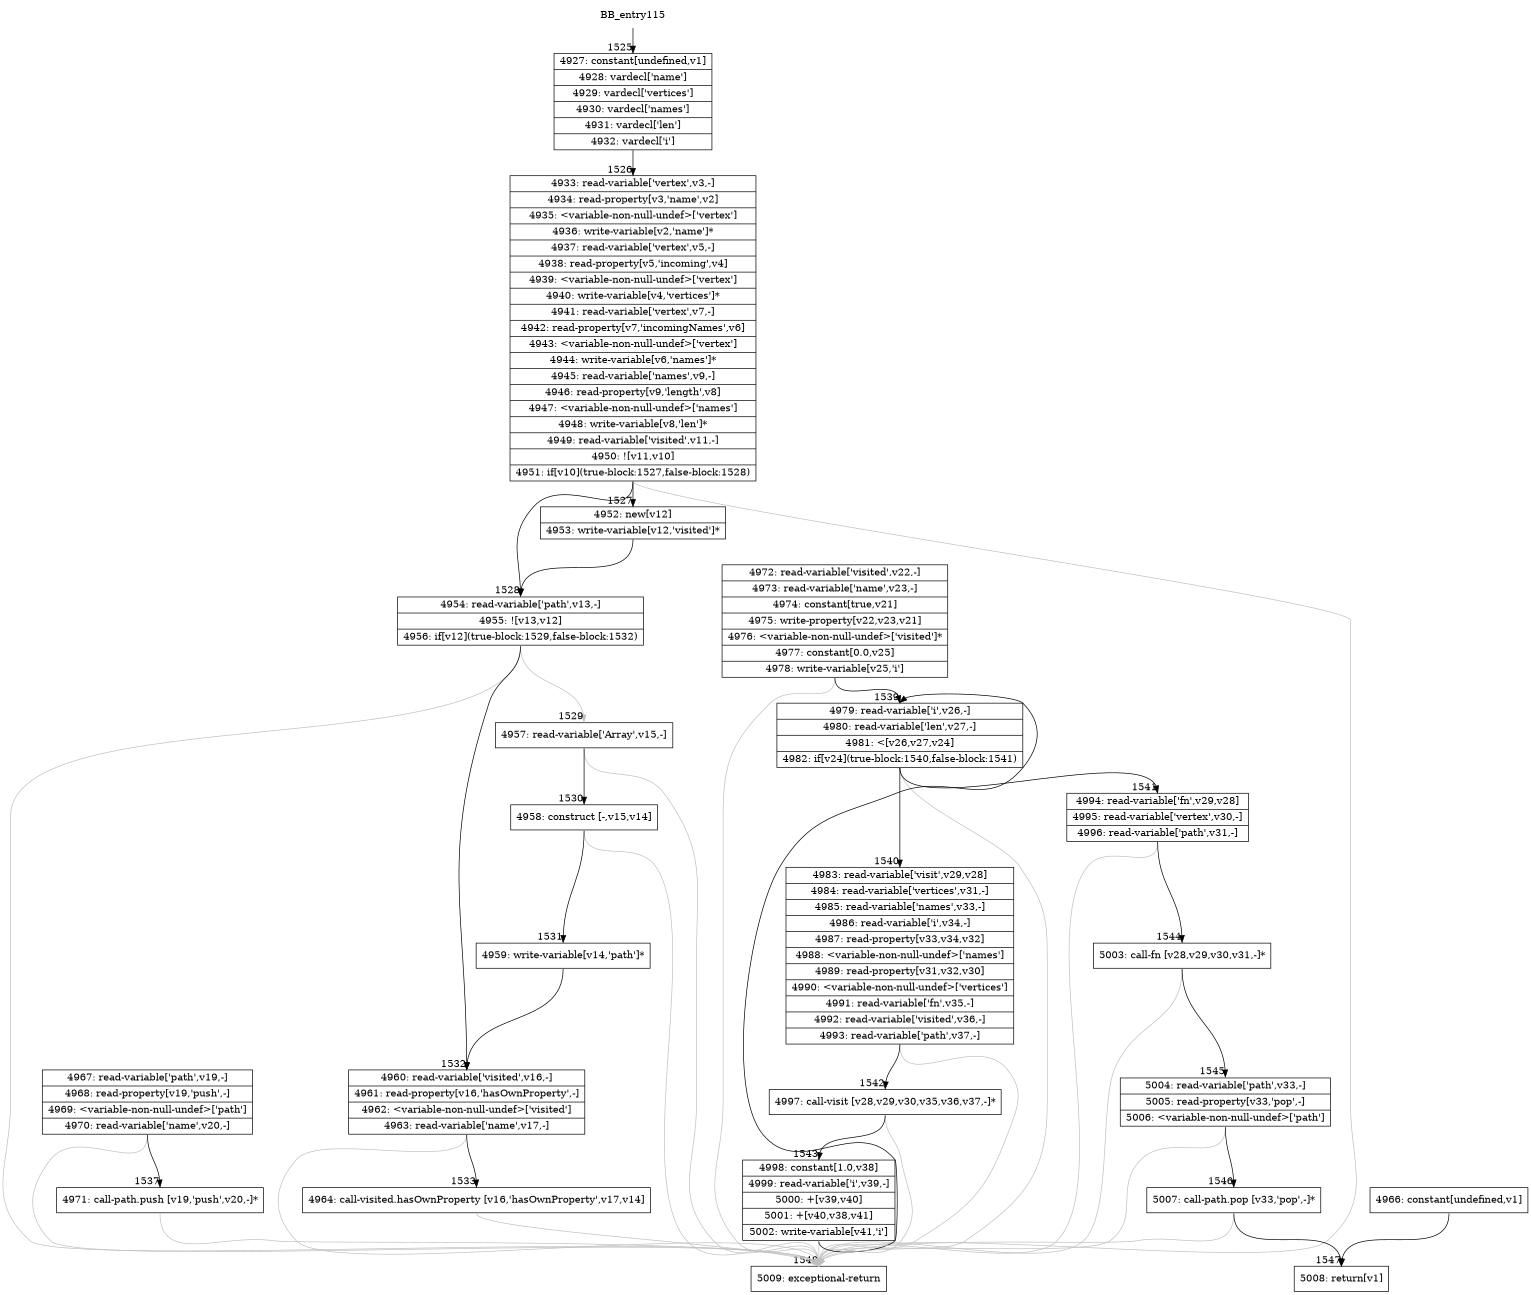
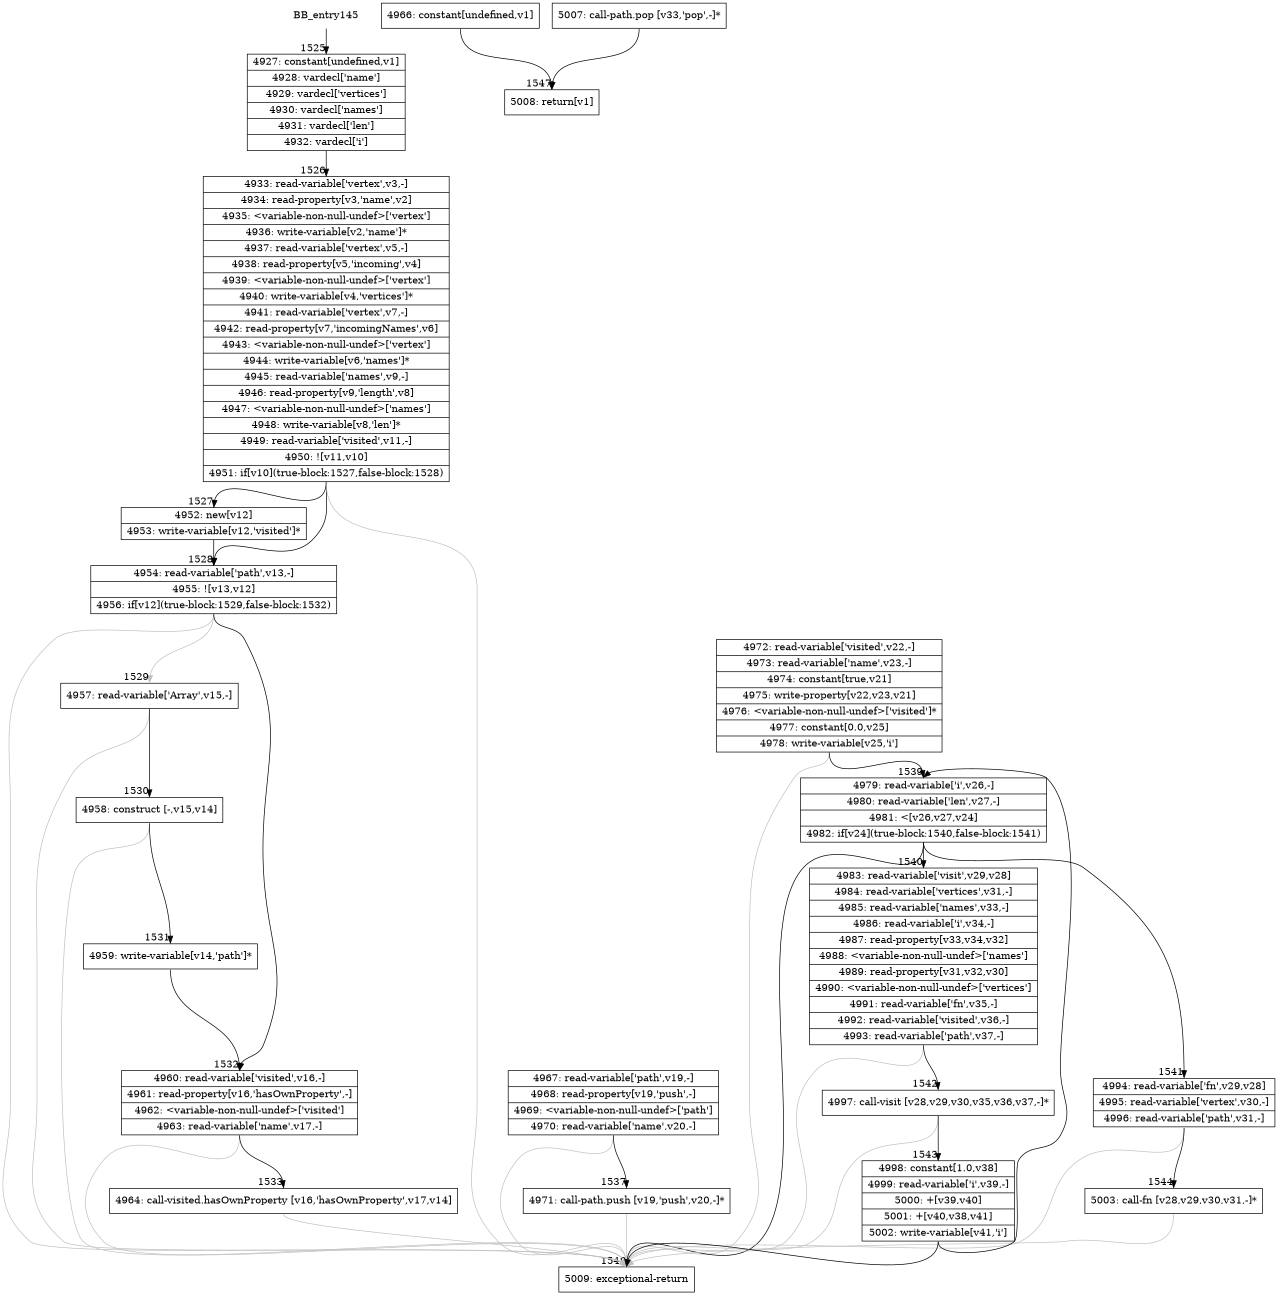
  digraph {
    rankdir=TD
    node [shape=record]
    edge [headport=n tailport=s]
-   BB_entry115 [shape=none]
+   BB_entry115 [shape=none label=BB_entry145]
    n2 [label="{4927: constant[undefined,v1]|4928: vardecl['name']|4929: vardecl['vertices']|4930: vardecl['names']|4931: vardecl['len']|4932: vardecl['i']}"]
    n3 [label="{4933: read-variable['vertex',v3,-]|4934: read-property[v3,'name',v2]|4935: \<variable-non-null-undef\>['vertex']|4936: write-variable[v2,'name']*|4937: read-variable['vertex',v5,-]|4938: read-property[v5,'incoming',v4]|4939: \<variable-non-null-undef\>['vertex']|4940: write-variable[v4,'vertices']*|4941: read-variable['vertex',v7,-]|4942: read-property[v7,'incomingNames',v6]|4943: \<variable-non-null-undef\>['vertex']|4944: write-variable[v6,'names']*|4945: read-variable['names',v9,-]|4946: read-property[v9,'length',v8]|4947: \<variable-non-null-undef\>['names']|4948: write-variable[v8,'len']*|4949: read-variable['visited',v11,-]|4950: ![v11,v10]|4951: if[v10](true-block:1527,false-block:1528)}"]
    n4 [label="{4952: new[v12]|4953: write-variable[v12,'visited']*}"]
    n5 [label="{4954: read-variable['path',v13,-]|4955: ![v13,v12]|4956: if[v12](true-block:1529,false-block:1532)}"]
    n6 [label="{5009: exceptional-return}"]
    n7 [label="{4957: read-variable['Array',v15,-]}"]
    n8 [label="{4960: read-variable['visited',v16,-]|4961: read-property[v16,'hasOwnProperty',-]|4962: \<variable-non-null-undef\>['visited']|4963: read-variable['name',v17,-]}"]
    n9 [label="{4958: construct [-,v15,v14]}"]
    n10 [label="{4964: call-visited.hasOwnProperty [v16,'hasOwnProperty',v17,v14]}"]
    n11 [label="{4959: write-variable[v14,'path']*}"]
    n12 [label="{4966: constant[undefined,v1]}"]
    n13 [label="{5008: return[v1]}"]
    n14 [label="{4967: read-variable['path',v19,-]|4968: read-property[v19,'push',-]|4969: \<variable-non-null-undef\>['path']|4970: read-variable['name',v20,-]}"]
    n15 [label="{4971: call-path.push [v19,'push',v20,-]*}"]
    n16 [label="{4972: read-variable['visited',v22,-]|4973: read-variable['name',v23,-]|4974: constant[true,v21]|4975: write-property[v22,v23,v21]|4976: \<variable-non-null-undef\>['visited']*|4977: constant[0.0,v25]|4978: write-variable[v25,'i']}"]
    n17 [label="{4979: read-variable['i',v26,-]|4980: read-variable['len',v27,-]|4981: \<[v26,v27,v24]|4982: if[v24](true-block:1540,false-block:1541)}"]
    n18 [label="{4983: read-variable['visit',v29,v28]|4984: read-variable['vertices',v31,-]|4985: read-variable['names',v33,-]|4986: read-variable['i',v34,-]|4987: read-property[v33,v34,v32]|4988: \<variable-non-null-undef\>['names']|4989: read-property[v31,v32,v30]|4990: \<variable-non-null-undef\>['vertices']|4991: read-variable['fn',v35,-]|4992: read-variable['visited',v36,-]|4993: read-variable['path',v37,-]}"]
    n19 [label="{4994: read-variable['fn',v29,v28]|4995: read-variable['vertex',v30,-]|4996: read-variable['path',v31,-]}"]
    n20 [label="{4997: call-visit [v28,v29,v30,v35,v36,v37,-]*}"]
    n21 [label="{5003: call-fn [v28,v29,v30,v31,-]*}"]
    n22 [label="{4998: constant[1.0,v38]|4999: read-variable['i',v39,-]|5000: +[v39,v40]|5001: +[v40,v38,v41]|5002: write-variable[v41,'i']}"]
-   n23 [label="{5004: read-variable['path',v33,-]|5005: read-property[v33,'pop',-]|5006: \<variable-non-null-undef\>['path']}"]
    n24 [label="{5007: call-path.pop [v33,'pop',-]*}"]
    BB_entry115 -> n2 [headlabel="    1525"]
    n2 -> n3 [headlabel="      1526"]
    n3 -> n4 [headlabel="      1527"]
    n3 -> n5 [headlabel="      1528"]
    n3 -> n6 [color=gray headlabel="      1548"]
    n4 -> n5
    n5 -> n6 [color=gray]
    n5 -> n7 [color=gray headlabel="      1529"]
    n5 -> n8 [headlabel="      1532"]
    n7 -> n6 [color=gray]
    n7 -> n9 [headlabel="      1530"]
    n8 -> n6 [color=gray]
    n8 -> n10 [headlabel="      1533"]
    n9 -> n6 [color=gray]
    n9 -> n11 [headlabel="      1531"]
    n10 -> n6 [color=gray]
    n11 -> n8
    n12 -> n13 [headlabel="      1547"]
    n14 -> n6 [color=gray]
    n14 -> n15 [headlabel="      1537"]
    n15 -> n6 [color=gray]
    n16 -> n6 [color=gray]
    n16 -> n17 [headlabel="      1539"]
-   n17 -> n6 [color=gray]
+   n17 -> n6 [color=black]
    n17 -> n18 [headlabel="      1540"]
    n17 -> n19 [headlabel="      1541"]
    n18 -> n6 [color=gray]
    n18 -> n20 [headlabel="      1542"]
    n19 -> n6 [color=gray]
    n19 -> n21 [headlabel="      1544"]
    n20 -> n6 [color=gray]
    n20 -> n22 [headlabel="      1543"]
    n21 -> n6 [color=gray]
-   n21 -> n23 [headlabel="      1545"]
-   n22 -> n6 [color=gray]
+   n22 -> n6 [color=black]
    n22 -> n17
-   n23 -> n6 [color=gray]
-   n23 -> n24 [headlabel="      1546"]
-   n24 -> n6 [color=gray]
    n24 -> n13
  }
